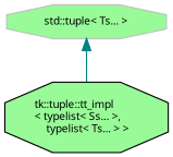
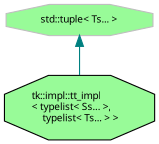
  digraph {
    node [fillcolor=palegreen fontname="sans-serif" fontsize=9 shape=octagon style=filled]
-   n1 [color=black fontcolor=black height=0.2 label="tk::tuple::tt_impl\l\< typelist\< Ss... \>,\l typelist\< Ts... \> \>" width=0.4]
+   n1 [color=black fontcolor=black height=0.2 label="tk::impl::tt_impl\l\< typelist\< Ss... \>,\l typelist\< Ts... \> \>" width=0.4]
    n2 [color=grey75 height=0.2 label="std::tuple\< Ts... \>" width=0.4]
    n2 -> n1 [color=teal dir=back fontname="sans-serif" fontsize=9 labelfontname="sans-serif" labelfontsize=9 style=solid]
  }
